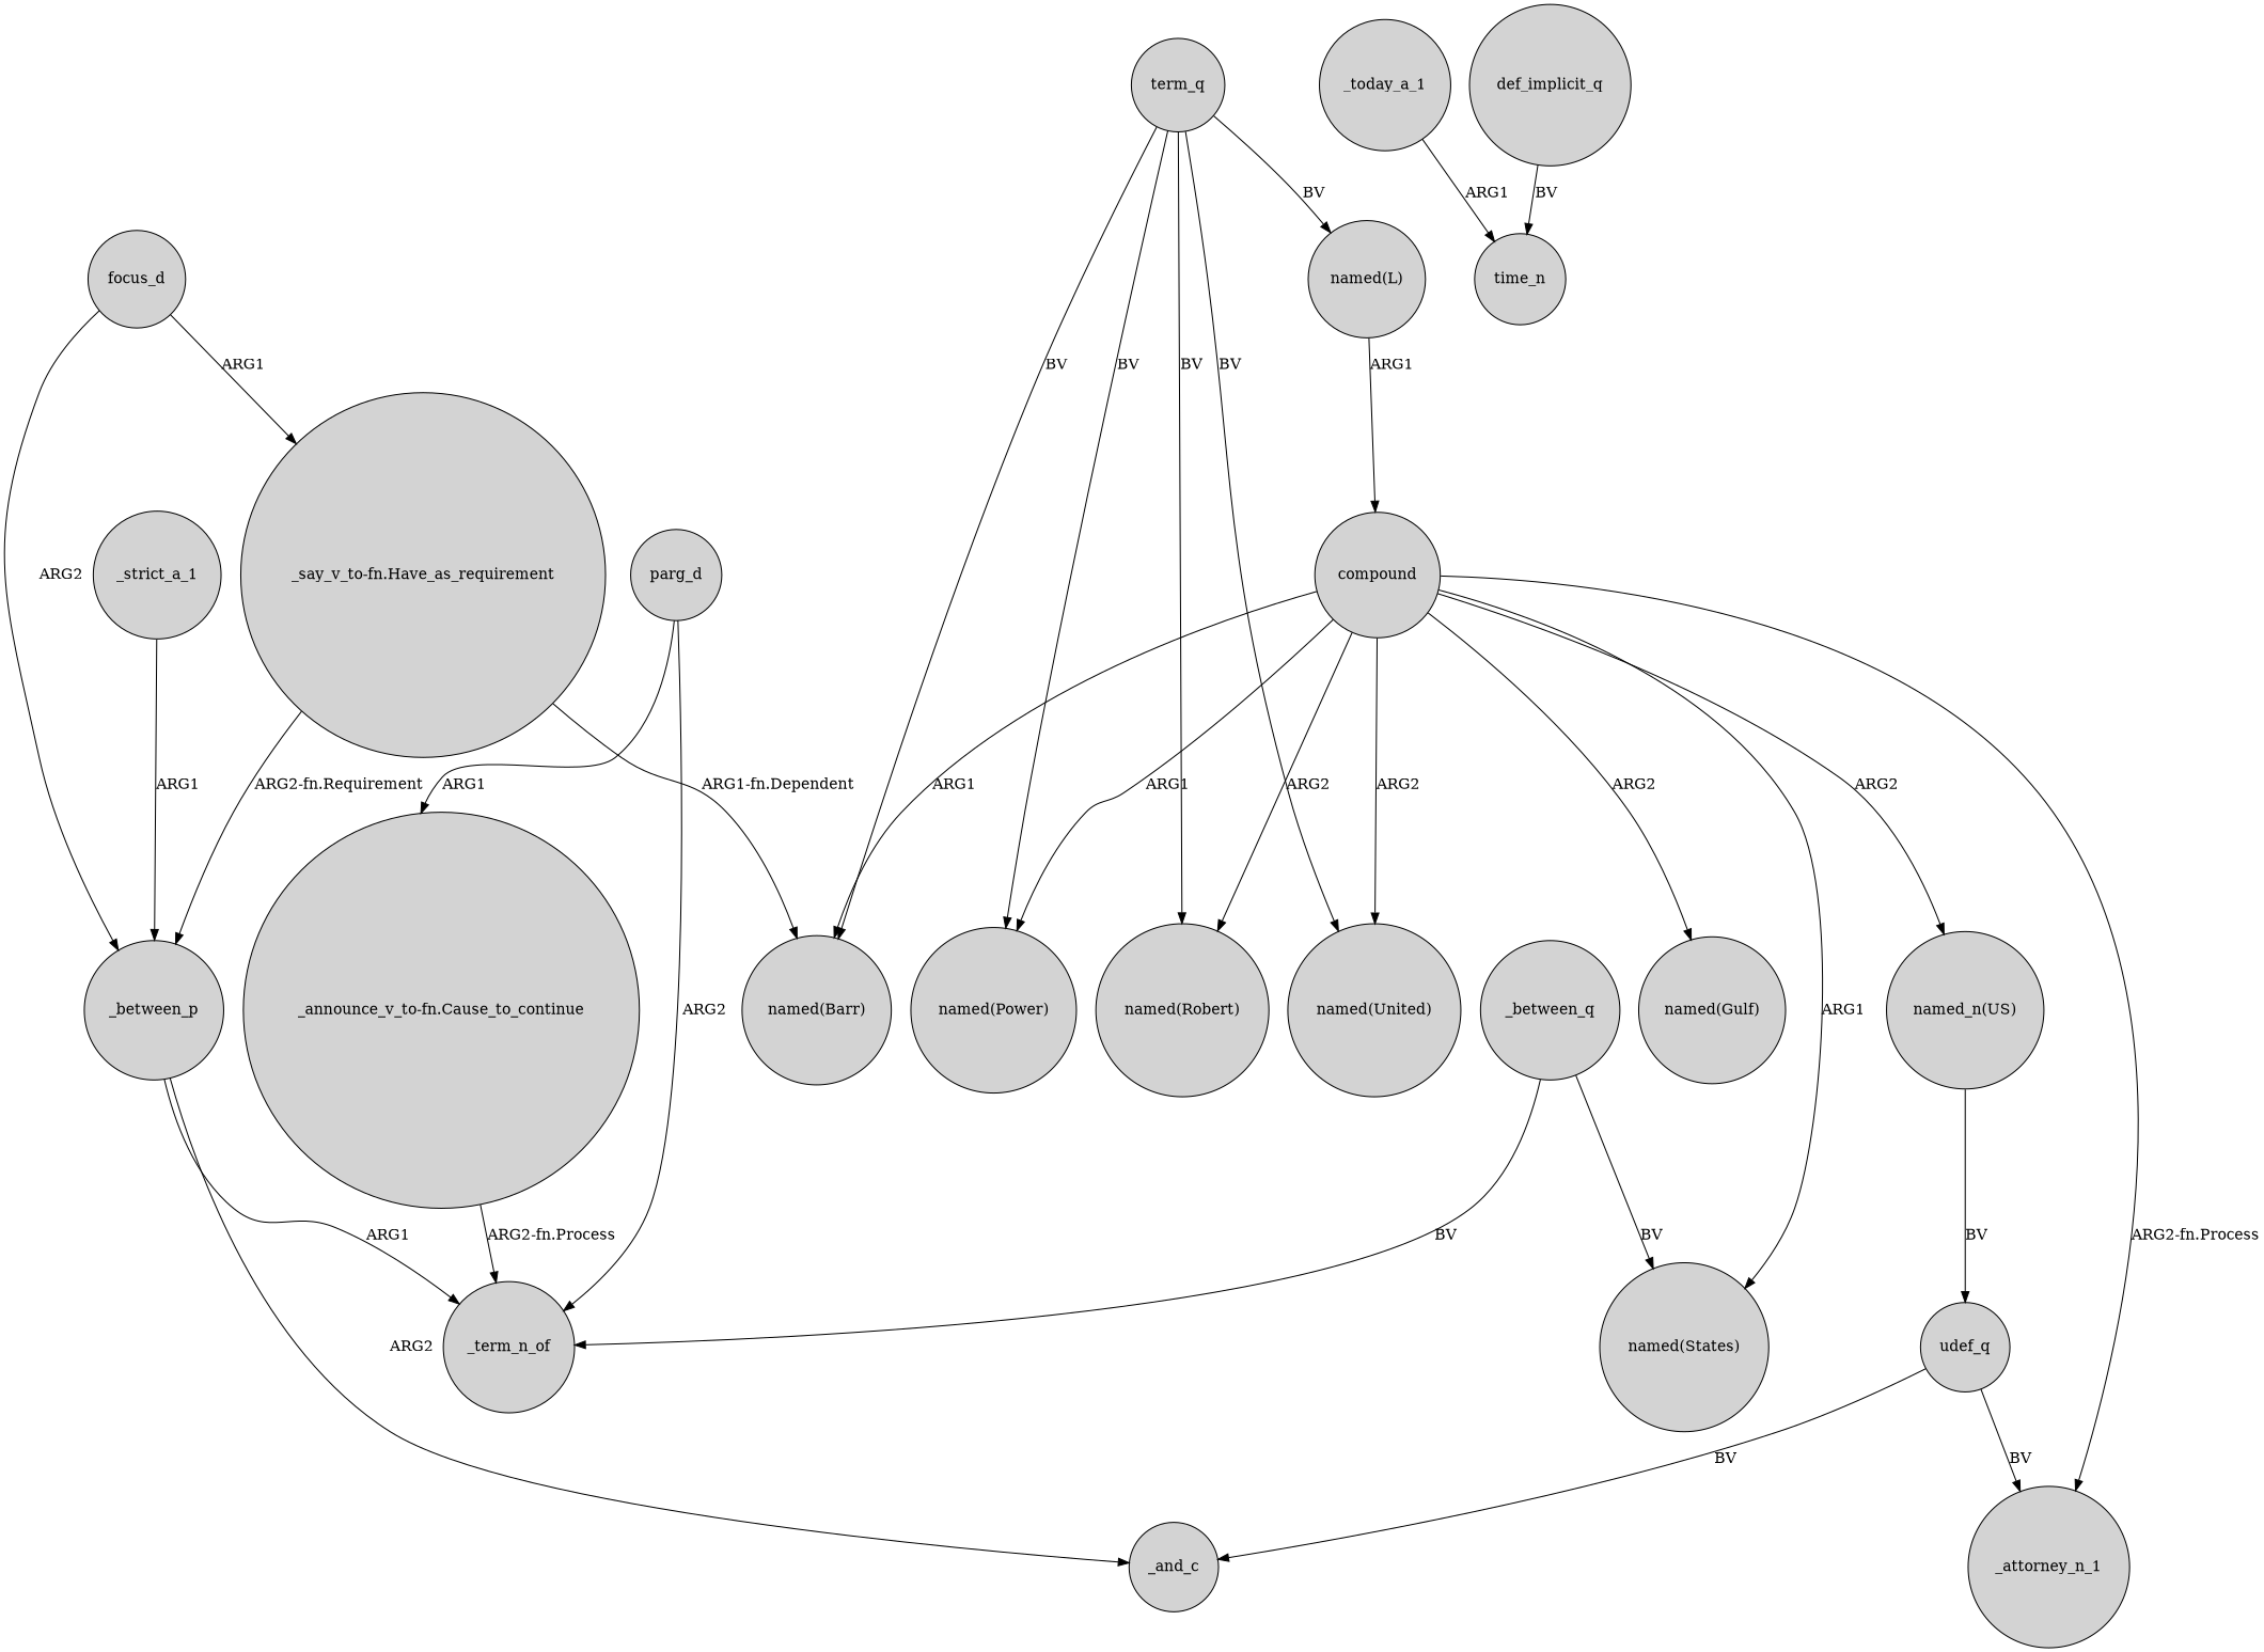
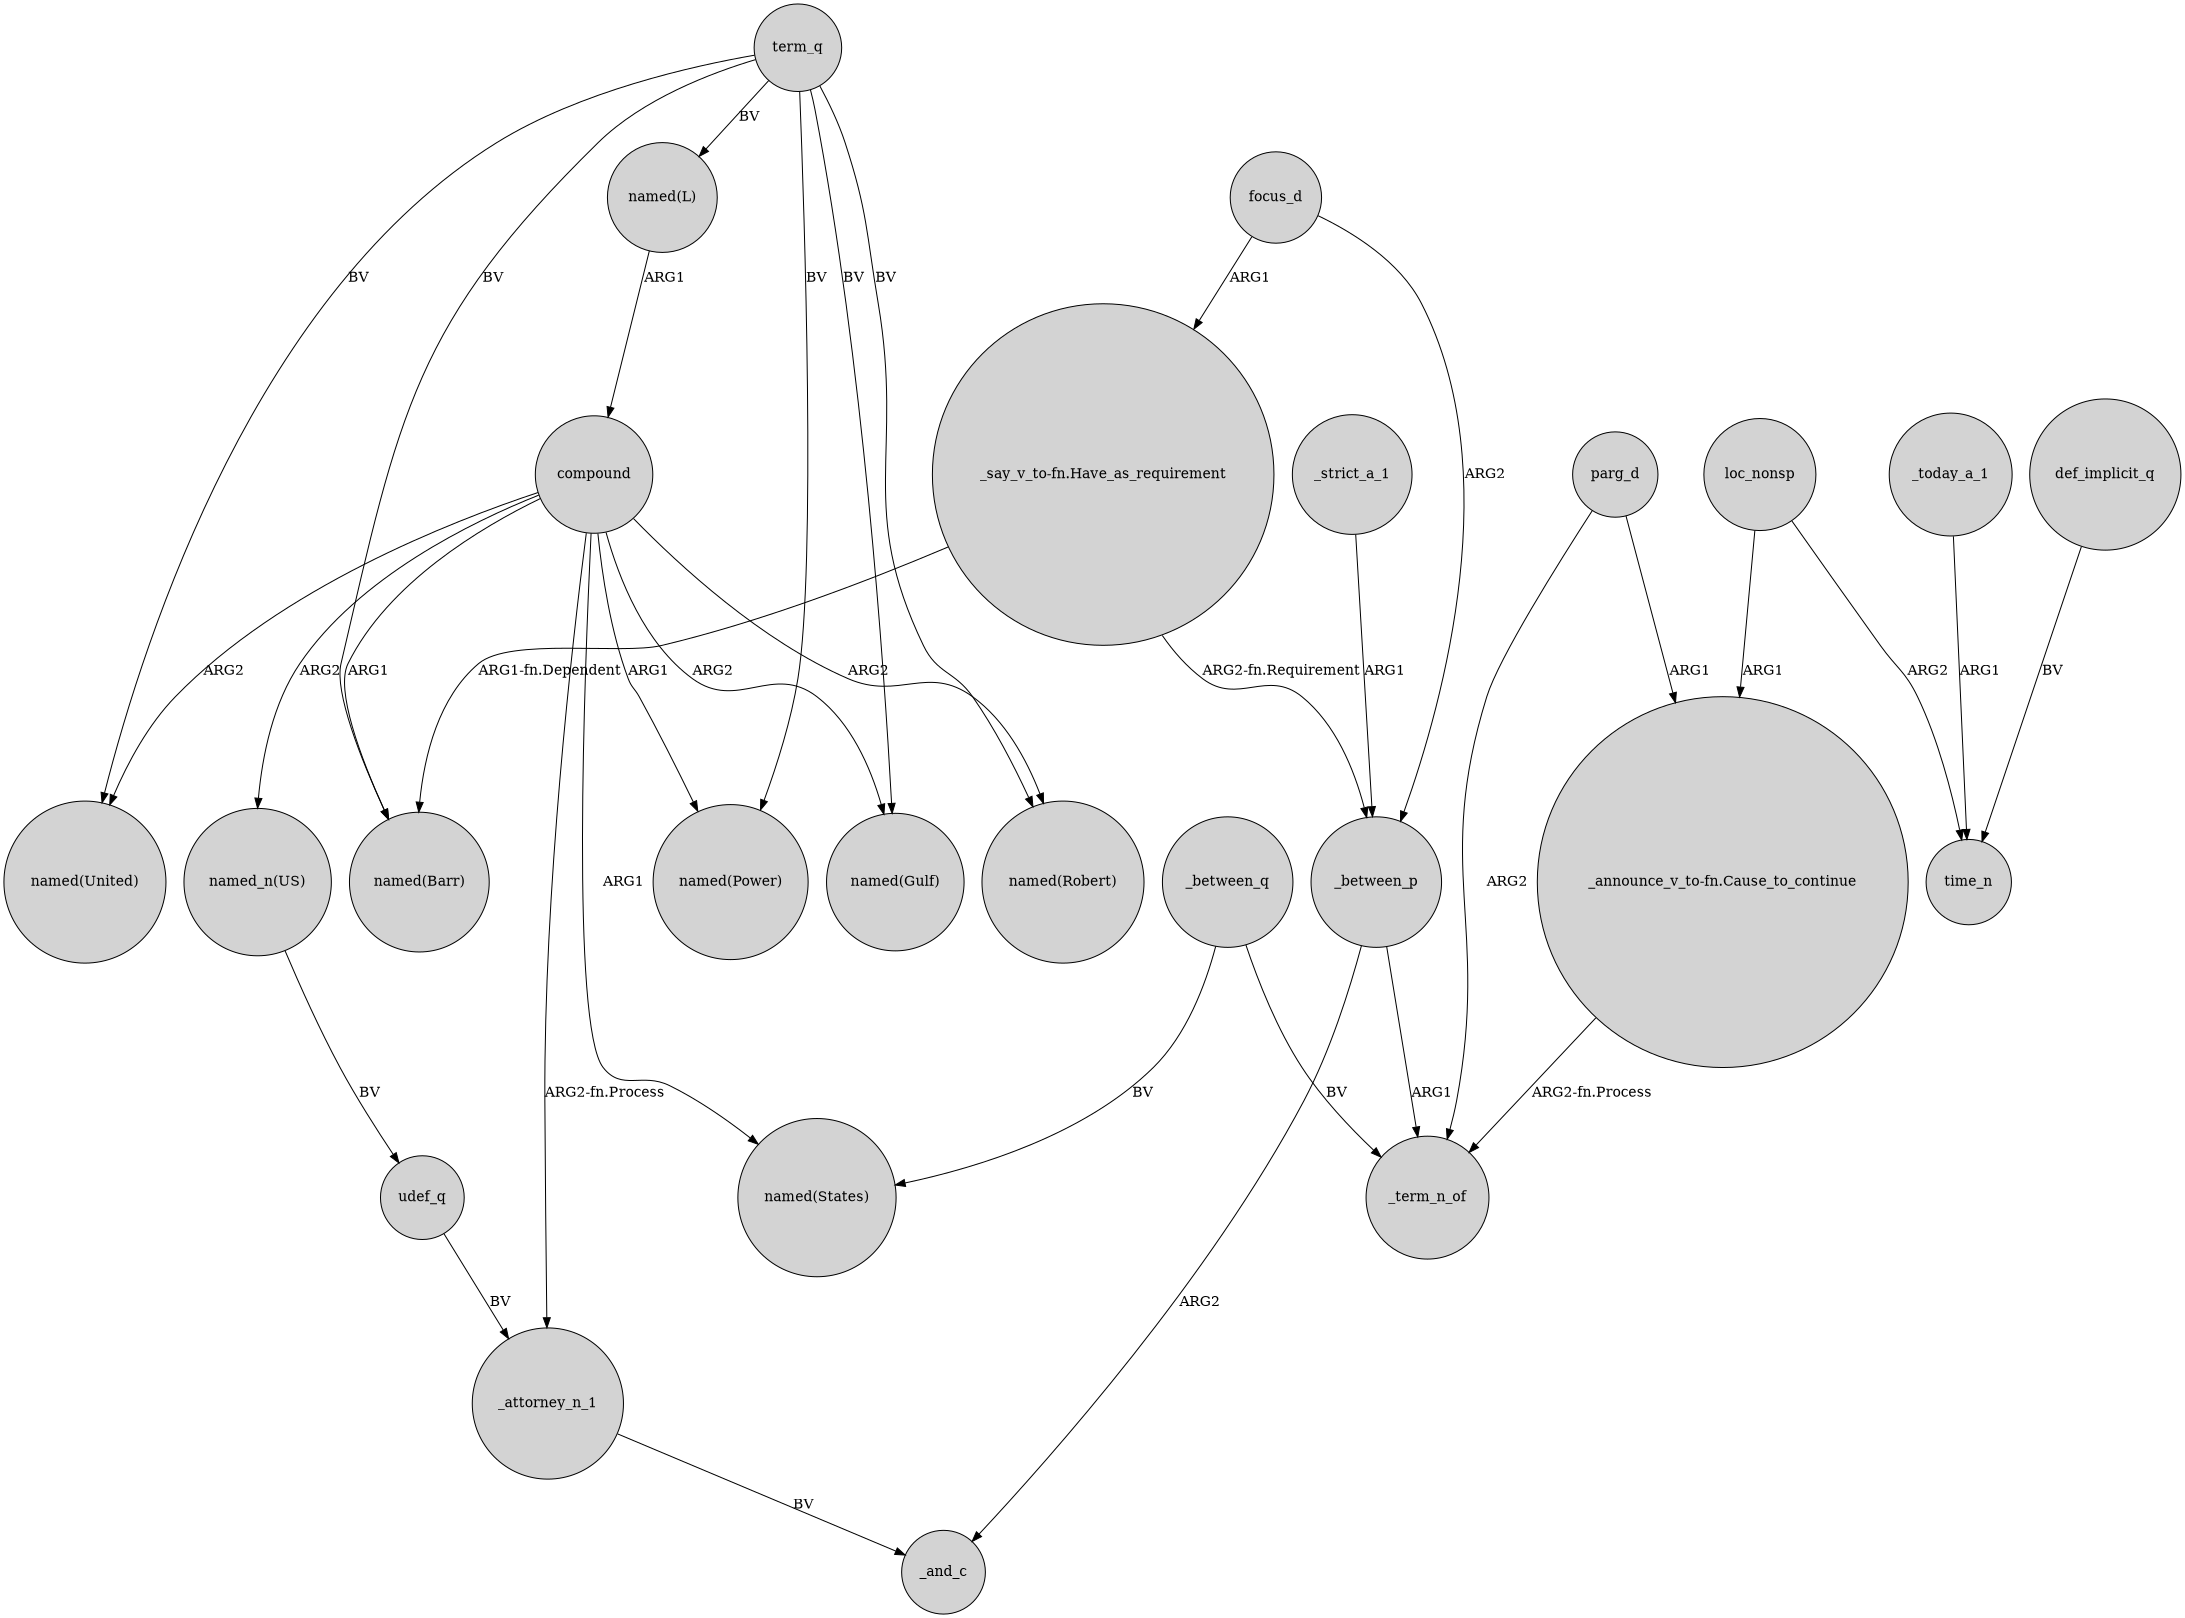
  digraph {
    node [shape=circle style=filled]
    parg_d
    "_announce_v_to-fn.Cause_to_continue"
    _term_n_of
    compound
    "named(Barr)"
    "named(United)"
    _attorney_n_1
    "named(Power)"
    "named(Gulf)"
    "named(Robert)"
    "named(States)"
    "named_n(US)"
    "named(L)"
    udef_q
+   loc_nonsp
    time_n
    focus_d
    "_say_v_to-fn.Have_as_requirement"
    _between_p
    _and_c
    n21 [label=term_q]
    n22 [label=_between_q]
    _today_a_1
    _strict_a_1
    def_implicit_q
    parg_d -> "_announce_v_to-fn.Cause_to_continue" [label=ARG1]
    parg_d -> _term_n_of [label=ARG2]
    "_announce_v_to-fn.Cause_to_continue" -> _term_n_of [label="ARG2-fn.Process"]
    compound -> "named(Barr)" [label=ARG1]
    compound -> "named(United)" [label=ARG2]
    compound -> _attorney_n_1 [label="ARG2-fn.Process"]
    compound -> "named(Power)" [label=ARG1]
    compound -> "named(Gulf)" [label=ARG2]
    compound -> "named(Robert)" [label=ARG2]
    compound -> "named(States)" [label=ARG1]
    compound -> "named_n(US)" [label=ARG2]
    "named_n(US)" -> udef_q [label=BV]
    "named(L)" -> compound [label=ARG1]
    udef_q -> _attorney_n_1 [label=BV]
-   udef_q -> _and_c [label=BV]
+   _attorney_n_1 -> _and_c [label=BV]
+   loc_nonsp -> "_announce_v_to-fn.Cause_to_continue" [label=ARG1]
+   loc_nonsp -> time_n [label=ARG2]
    focus_d -> "_say_v_to-fn.Have_as_requirement" [label=ARG1]
    focus_d -> _between_p [label=ARG2]
    "_say_v_to-fn.Have_as_requirement" -> "named(Barr)" [label="ARG1-fn.Dependent"]
    "_say_v_to-fn.Have_as_requirement" -> _between_p [label="ARG2-fn.Requirement"]
    _between_p -> _term_n_of [label=ARG1]
    _between_p -> _and_c [label=ARG2]
    n21 -> "named(Barr)" [label=BV]
    n21 -> "named(United)" [label=BV]
    n21 -> "named(Power)" [label=BV]
+   n21 -> "named(Gulf)" [label=BV]
    n21 -> "named(Robert)" [label=BV]
    n21 -> "named(L)" [label=BV]
    n22 -> _term_n_of [label=BV]
    n22 -> "named(States)" [label=BV]
    _today_a_1 -> time_n [label=ARG1]
    _strict_a_1 -> _between_p [label=ARG1]
    def_implicit_q -> time_n [label=BV]
  }
